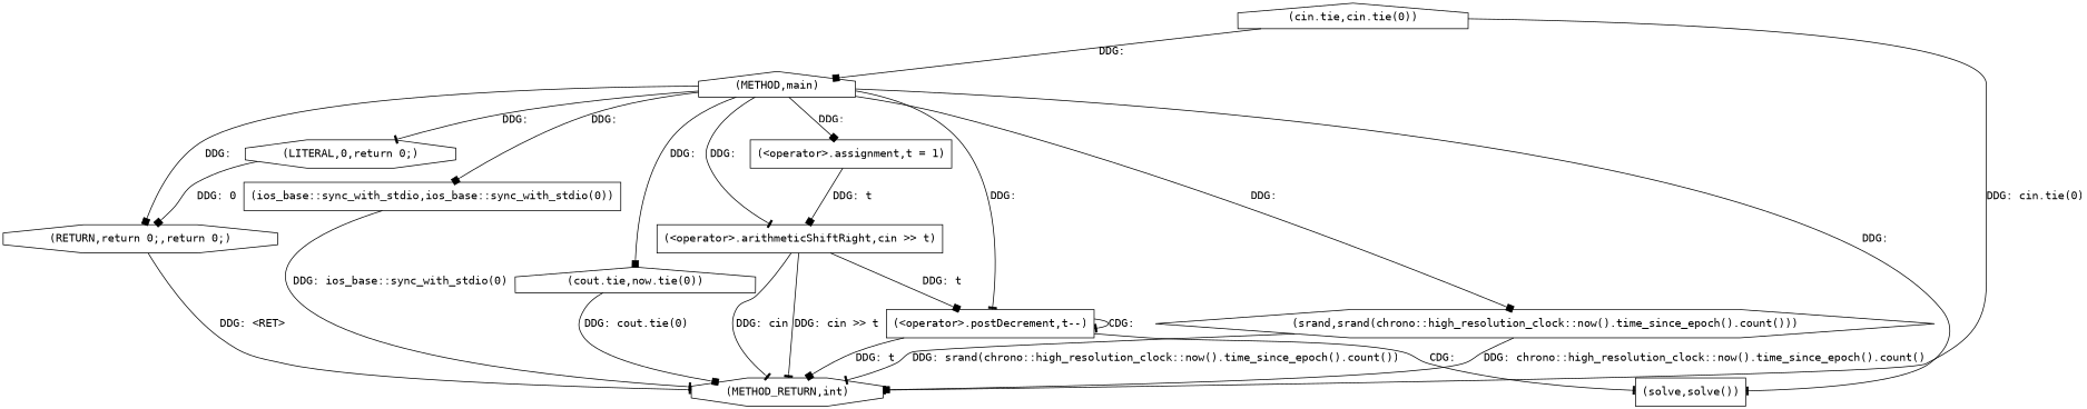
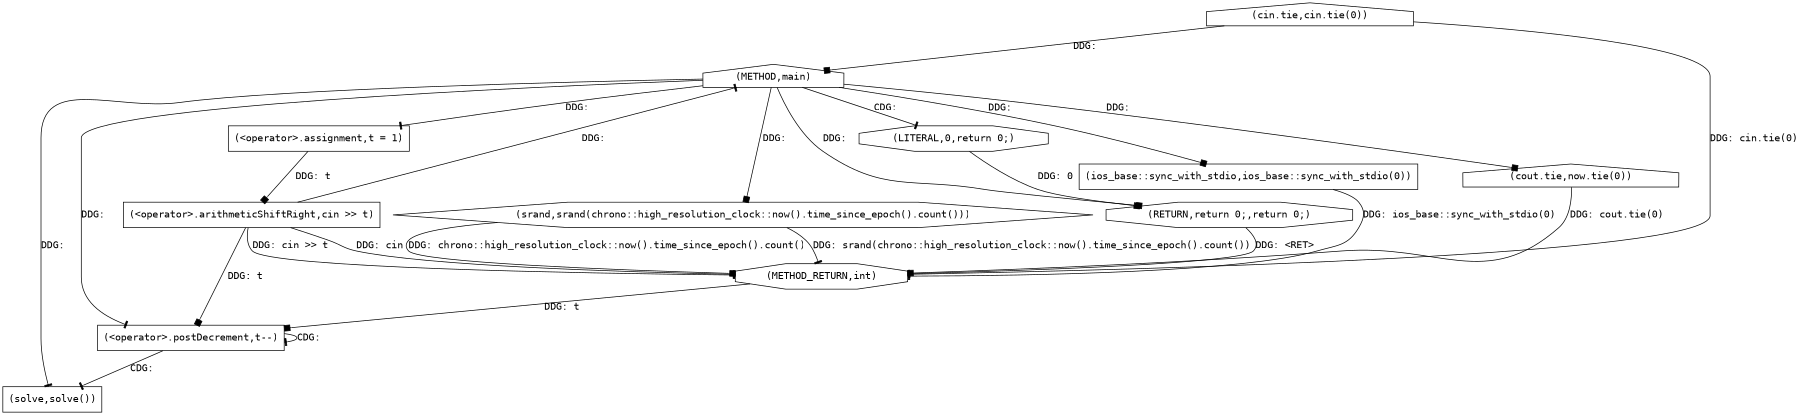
  digraph {
    fontname="DejaVu Sans Mono"
    node [fontname="DejaVu Sans Mono" shape=box]
    edge [arrowhead=box fontname="DejaVu Sans Mono"]
    n1 [label="(METHOD,main)" shape=house]
    n2 [label="(srand,srand(chrono::high_resolution_clock::now().time_since_epoch().count()))" shape=hexagon]
    n3 [label="(<operator>.assignment,t = 1)"]
    n4 [label="(<operator>.arithmeticShiftRight,cin >> t)"]
    n5 [label="(RETURN,return 0;,return 0;)" shape=octagon]
    n6 [label="(ios_base::sync_with_stdio,ios_base::sync_with_stdio(0))"]
    n7 [label="(<operator>.postDecrement,t--)"]
    n8 [label="(LITERAL,0,return 0;)" shape=octagon]
    n9 [label="(cout.tie,now.tie(0))" shape=house]
    n10 [label="(solve,solve())"]
    n11 [label="(METHOD_RETURN,int)" shape=octagon]
    n12 [label="(cin.tie,cin.tie(0))" shape=house]
    n1 -> n2 [label="DDG: "]
-   n1 -> n3 [label="DDG: "]
-   n1 -> n4 [arrowhead=tee label="DDG: "]
+   n1 -> n3 [arrowhead=tee label="DDG: "]
+   n4 -> n1 [arrowhead=tee label="DDG: "]
    n1 -> n5 [label="DDG: "]
    n1 -> n6 [label="DDG: "]
    n1 -> n7 [arrowhead=tee label="DDG: "]
-   n1 -> n8 [arrowhead=tee label="DDG: "]
+   n1 -> n8 [arrowhead=tee label="CDG: "]
    n1 -> n9 [label="DDG: "]
    n1 -> n10 [arrowhead=tee label="DDG: "]
    n2 -> n11 [label="DDG: chrono::high_resolution_clock::now().time_since_epoch().count()"]
    n2 -> n11 [arrowhead=tee label="DDG: srand(chrono::high_resolution_clock::now().time_since_epoch().count())"]
    n3 -> n4 [label="DDG: t"]
    n4 -> n7 [label="DDG: t"]
    n4 -> n11 [arrowhead=tee label="DDG: cin >> t"]
    n4 -> n11 [arrowhead=tee label="DDG: cin"]
    n5 -> n11 [arrowhead=tee label="DDG: <RET>"]
    n6 -> n11 [arrowhead=tee label="DDG: ios_base::sync_with_stdio(0)"]
    n7 -> n7 [arrowhead=tee label="CDG: "]
    n7 -> n10 [arrowhead=tee label="CDG: "]
-   n7 -> n11 [label="DDG: t"]
+   n11 -> n7 [label="DDG: t"]
    n8 -> n5 [label="DDG: 0"]
    n9 -> n11 [label="DDG: cout.tie(0)"]
    n12 -> n1 [label="DDG: "]
    n12 -> n11 [arrowhead=tee label="DDG: cin.tie(0)"]
  }
